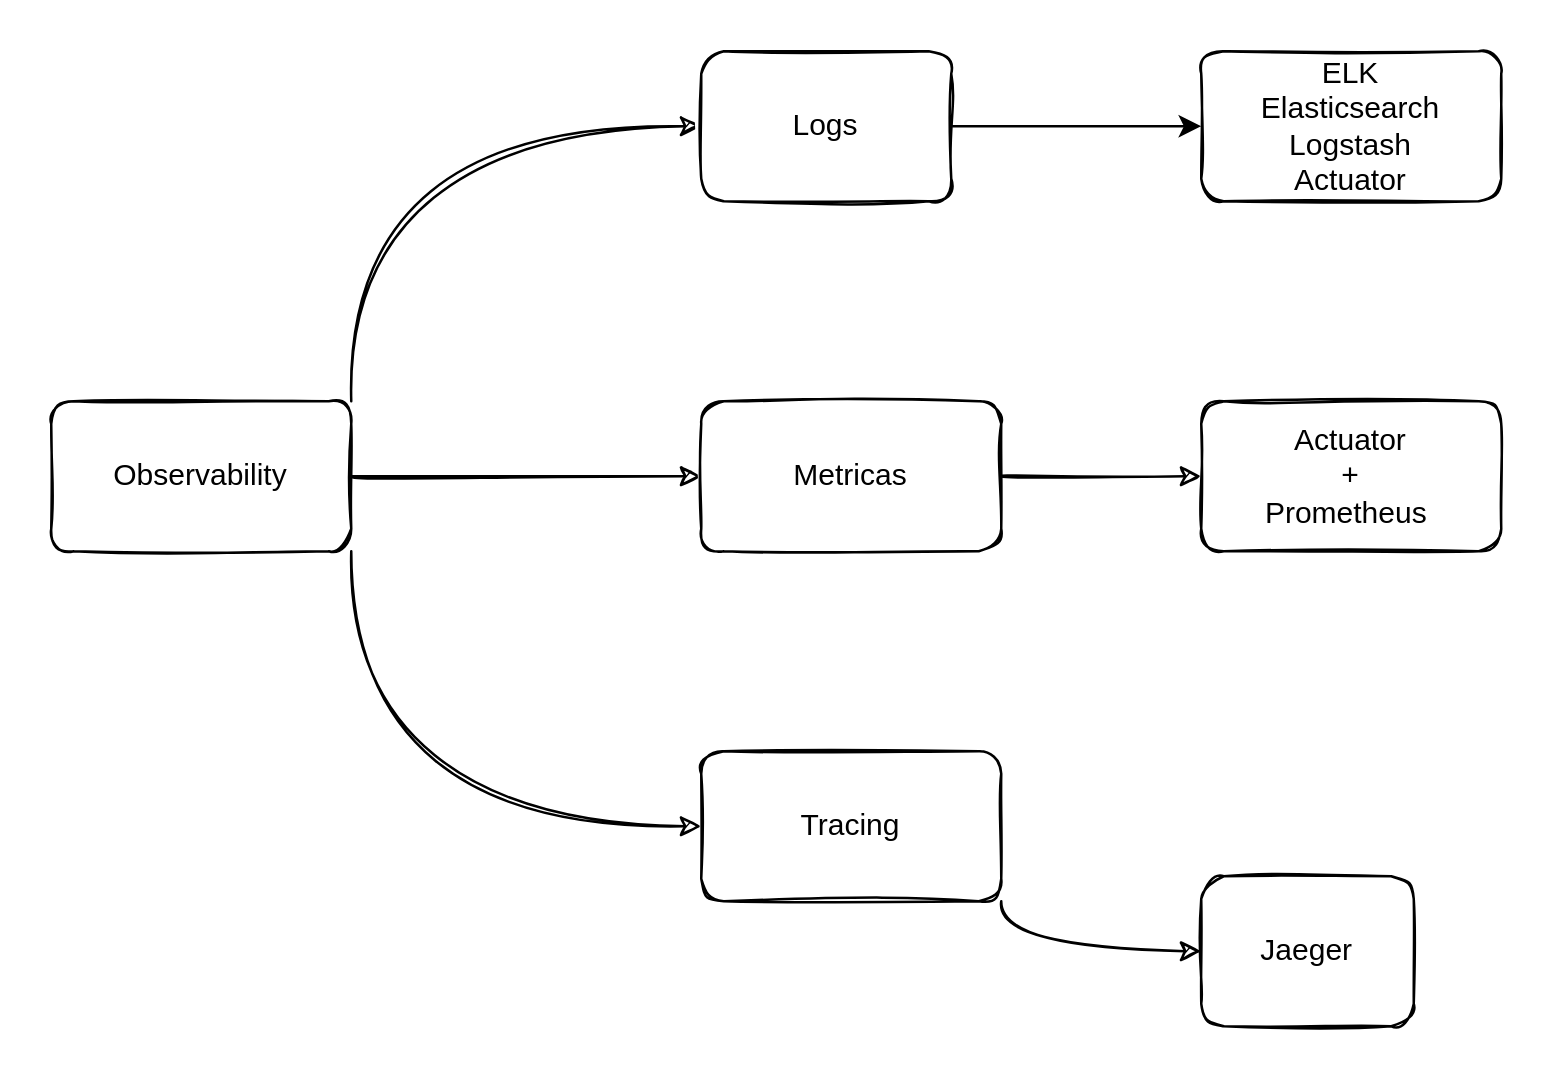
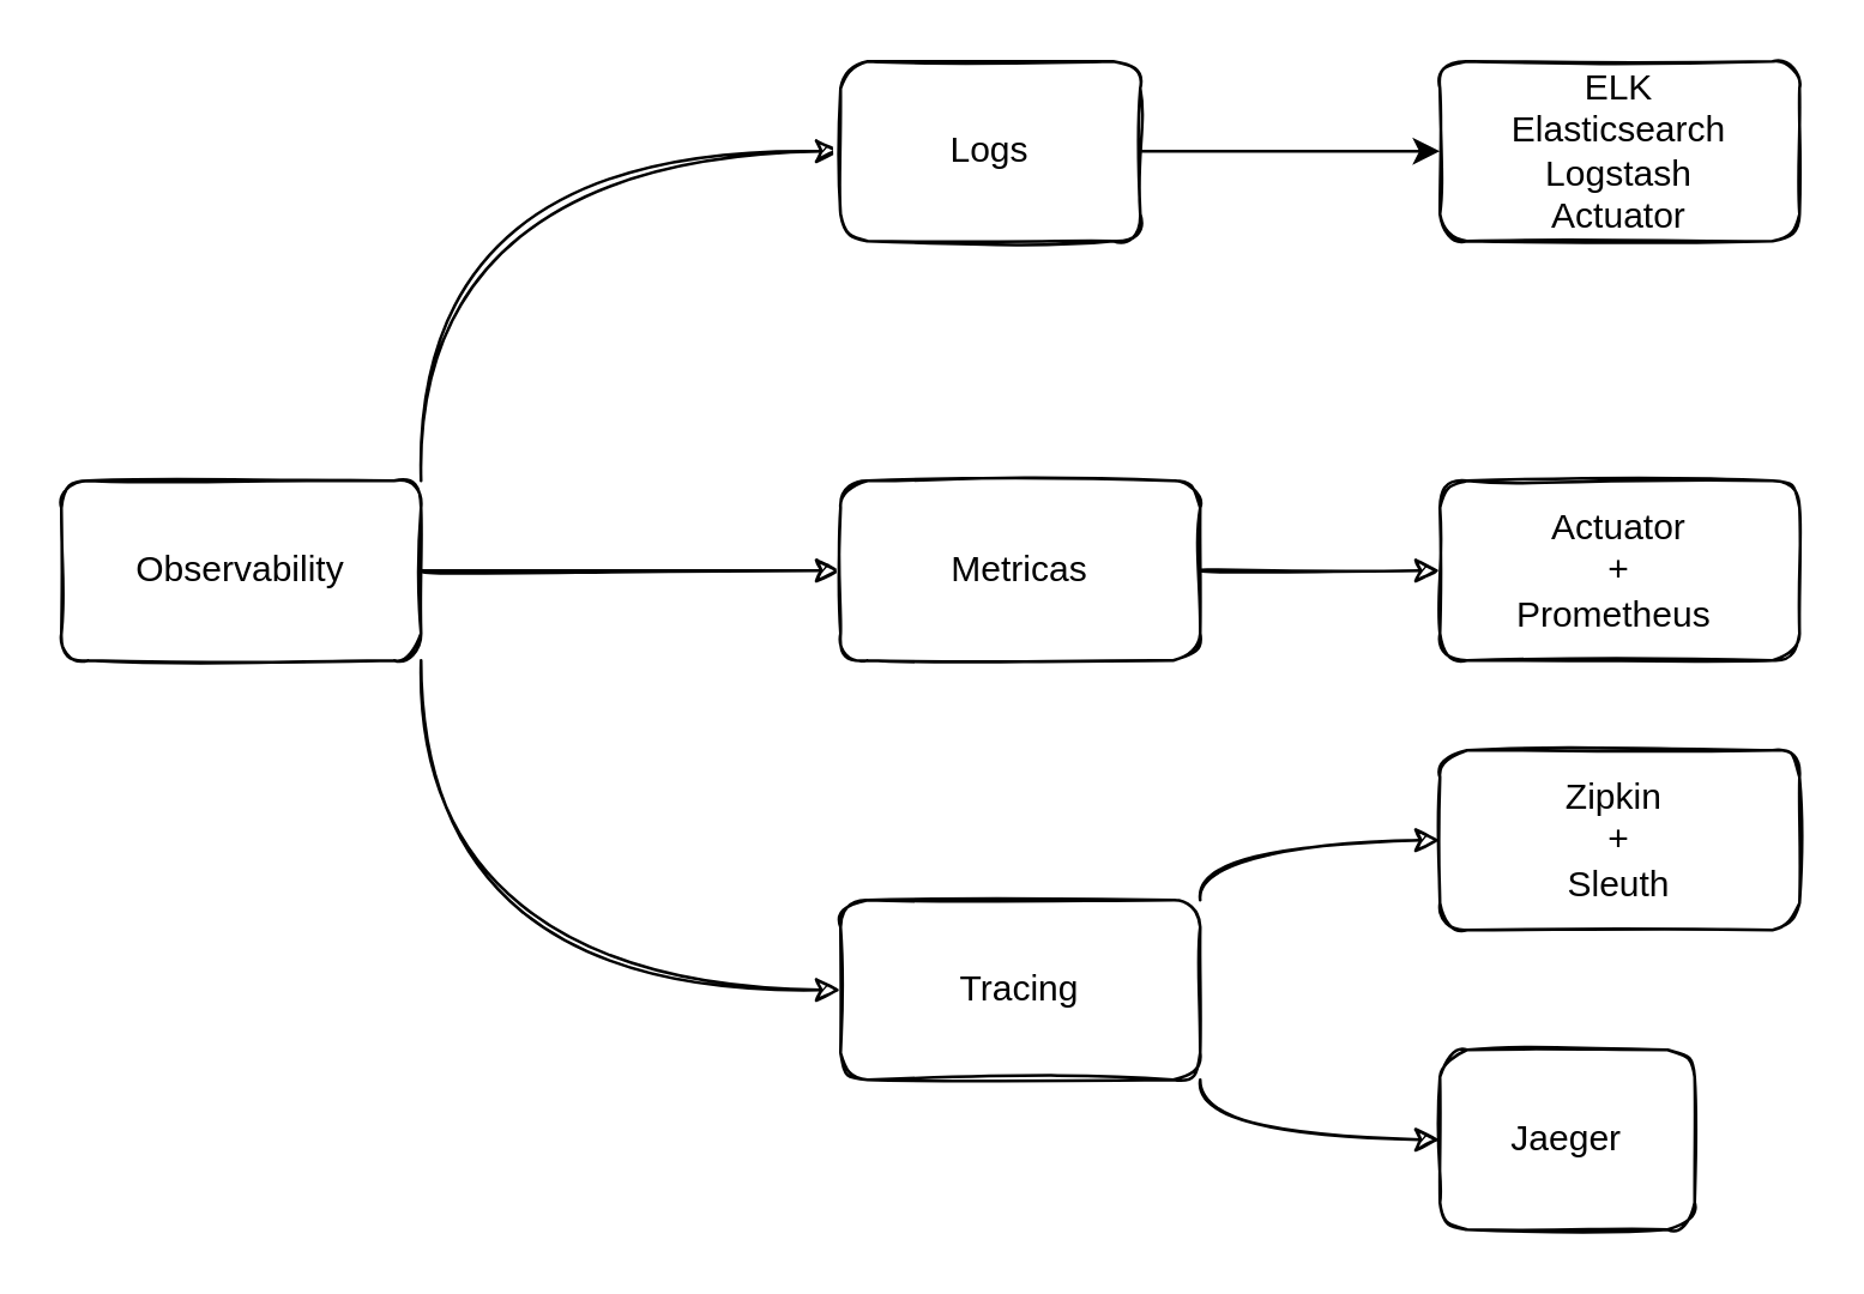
  <mxCell id="0" />
  <mxCell id="1" parent="0" />
  <mxCell id="2" style="edgeStyle=orthogonalEdgeStyle;rounded=1;orthogonalLoop=1;jettySize=auto;html=1;exitX=1;exitY=0;exitDx=0;exitDy=0;entryX=0;entryY=0.5;entryDx=0;entryDy=0;curved=1;sketch=1;" parent="1" source="5" target="12" edge="1"><mxGeometry relative="1" as="geometry" /></mxCell>
  <mxCell id="3" style="edgeStyle=orthogonalEdgeStyle;rounded=1;orthogonalLoop=1;jettySize=auto;html=1;curved=1;sketch=1;" parent="1" source="5" target="7" edge="1"><mxGeometry relative="1" as="geometry" /></mxCell>
  <mxCell id="4" style="edgeStyle=orthogonalEdgeStyle;orthogonalLoop=1;jettySize=auto;html=1;exitX=1;exitY=1;exitDx=0;exitDy=0;entryX=0;entryY=0.5;entryDx=0;entryDy=0;rounded=1;curved=1;sketch=1;" parent="1" source="5" target="10" edge="1"><mxGeometry relative="1" as="geometry" /></mxCell>
  <mxCell id="5" value="Observability" style="rounded=1;whiteSpace=wrap;html=1;sketch=1;" parent="1" vertex="1"><mxGeometry x="20" y="160" width="120" height="60" as="geometry" /></mxCell>
  <mxCell id="6" value="" style="edgeStyle=orthogonalEdgeStyle;curved=1;rounded=1;sketch=1;orthogonalLoop=1;jettySize=auto;html=1;" parent="1" source="7" target="15" edge="1"><mxGeometry relative="1" as="geometry" /></mxCell>
  <mxCell id="7" value="Metricas" style="rounded=1;whiteSpace=wrap;html=1;sketch=1;" parent="1" vertex="1"><mxGeometry x="280" y="160" width="120" height="60" as="geometry" /></mxCell>
  <mxCell id="8" style="edgeStyle=orthogonalEdgeStyle;curved=1;rounded=1;sketch=1;orthogonalLoop=1;jettySize=auto;html=1;exitX=1;exitY=1;exitDx=0;exitDy=0;" parent="1" source="10" target="14" edge="1"><mxGeometry relative="1" as="geometry" /></mxCell>
+ <mxCell id="9" style="edgeStyle=orthogonalEdgeStyle;curved=1;rounded=1;sketch=1;orthogonalLoop=1;jettySize=auto;html=1;exitX=1;exitY=0;exitDx=0;exitDy=0;" parent="1" source="10" target="13" edge="1"><mxGeometry relative="1" as="geometry" /></mxCell>
  <mxCell id="10" value="Tracing" style="rounded=1;whiteSpace=wrap;html=1;sketch=1;" parent="1" vertex="1"><mxGeometry x="280" y="300" width="120" height="60" as="geometry" /></mxCell>
  <mxCell id="11" value="" style="edgeStyle=orthogonalEdgeStyle;rounded=0;orthogonalLoop=1;jettySize=auto;html=1;" edge="1" parent="1" source="12" target="16"><mxGeometry relative="1" as="geometry" /></mxCell>
  <mxCell id="12" value="Logs" style="rounded=1;whiteSpace=wrap;html=1;sketch=1;" parent="1" vertex="1"><mxGeometry x="280" y="20" width="100" height="60" as="geometry" /></mxCell>
+ <mxCell id="13" value="Zipkin&amp;nbsp;&lt;br&gt;+&lt;br&gt;Sleuth" style="rounded=1;whiteSpace=wrap;html=1;sketch=1;" parent="1" vertex="1"><mxGeometry x="480" y="250" width="120" height="60" as="geometry" /></mxCell>
  <mxCell id="14" value="Jaeger" style="rounded=1;whiteSpace=wrap;html=1;sketch=1;" parent="1" vertex="1"><mxGeometry x="480" y="350" width="85" height="60" as="geometry" /></mxCell>
  <mxCell id="15" value="Actuator&lt;br&gt;+&lt;br&gt;Prometheus&amp;nbsp;" style="rounded=1;whiteSpace=wrap;html=1;sketch=1;" parent="1" vertex="1"><mxGeometry x="480" y="160" width="120" height="60" as="geometry" /></mxCell>
  <mxCell id="16" value="ELK&lt;br&gt;Elasticsearch&lt;br&gt;Logstash&lt;br&gt;Actuator" style="rounded=1;whiteSpace=wrap;html=1;sketch=1;" vertex="1" parent="1"><mxGeometry x="480" y="20" width="120" height="60" as="geometry" /></mxCell>
